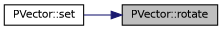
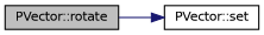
  digraph {
    rankdir=LR
    node [color=black fontname=Helvetica fontsize=10 shape=record style=filled]
    n1 [fillcolor=grey75 fontcolor=black height=0.2 label="PVector::rotate" width=0.4]
    n2 [fillcolor=white height=0.2 label="PVector::set" width=0.4]
-   n2 -> n1 [color=midnightblue fontname=Helvetica fontsize=10 labelfontname=Helvetica labelfontsize=10 style=solid]
+   n1 -> n2 [color=midnightblue fontname=Helvetica fontsize=10 labelfontname=Helvetica labelfontsize=10 style=solid]
  }
